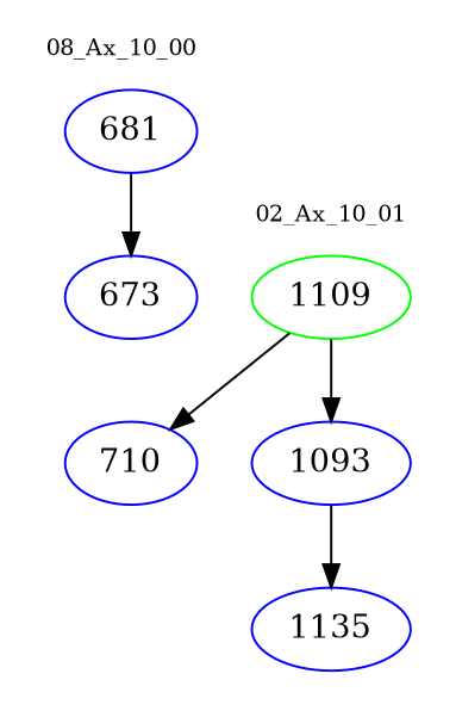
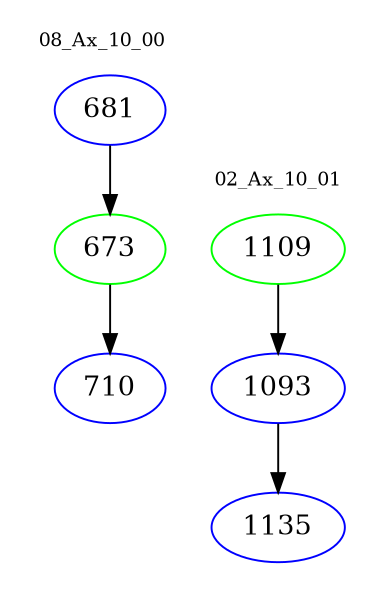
  digraph {
    node [color=blue]
    edge [color=black]
    n1 [label=681]
-   n2 [label=673]
+   n2 [color=green label=673]
    n3 [label=710]
    n4 [color=green label=1109]
    n5 [label=1093]
    n6 [label=1135]
    subgraph cluster_1 {
      color=white
      fontsize=10
      label="08_Ax_10_00"
      n1
      n2
      n3
    }
    subgraph cluster_2 {
      color=white
      fontsize=10
      label="02_Ax_10_01"
      n4
      n5
      n6
    }
    n1 -> n2
-   n4 -> n3
+   n2 -> n3
    n4 -> n5
    n5 -> n6
  }
